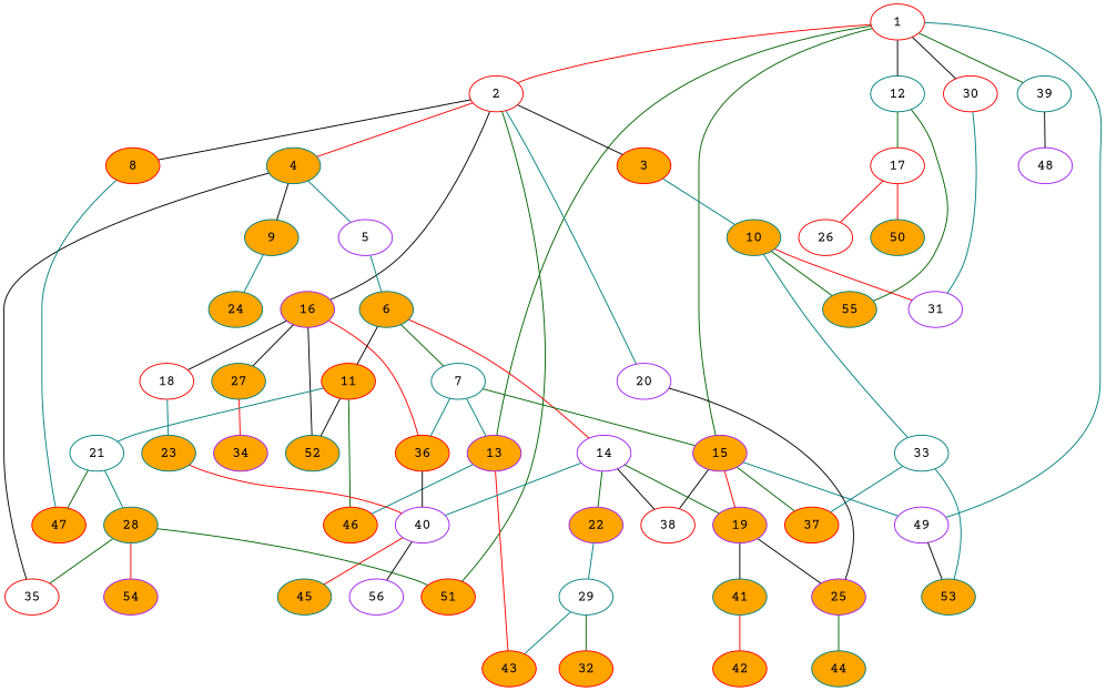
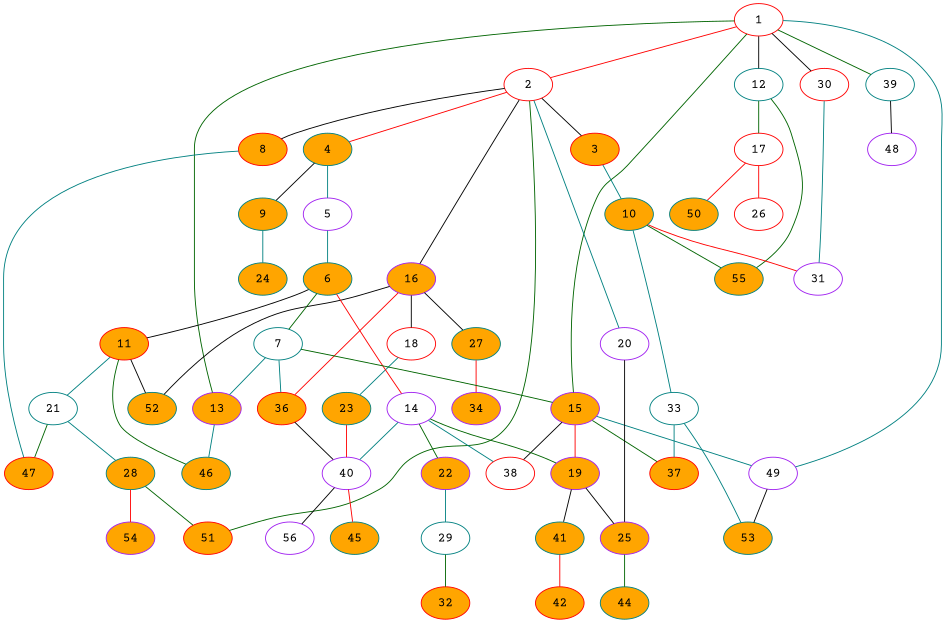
  graph {
    fontname="Courier Prime"
    node [color=teal fillcolor=orange fontname="Courier Prime" style=filled]
    edge [color=black fontname="Courier Prime" weight=1.0]
    1 [color=red fillcolor=white]
    2 [color=red fillcolor=white]
    12 [fillcolor=white]
    13 [color=purple]
    15 [color=purple]
    30 [color=red fillcolor=white]
    39 [fillcolor=white]
    49 [color=purple fillcolor=white]
    3 [color=red]
    4
    8 [color=red]
    16 [color=purple]
    20 [color=purple fillcolor=white]
    51 [color=red]
    55
    17 [color=red fillcolor=white]
-   46 [color=red]
-   43 [color=red]
+   46
    37 [color=red]
    19 [color=purple]
    38 [color=red fillcolor=white]
    31 [color=purple fillcolor=white]
    48 [color=purple fillcolor=white]
    53
    10
    5 [color=purple fillcolor=white]
    9
-   35 [color=red fillcolor=white]
    47 [color=red]
    36 [color=red]
    52
    18 [color=red fillcolor=white]
    27
    25 [color=purple]
    33 [fillcolor=white]
    6
    24
    7 [fillcolor=white]
    11 [color=red]
    14 [color=purple fillcolor=white]
    21 [fillcolor=white]
    22 [color=purple]
    40 [color=purple fillcolor=white]
    28
    26 [color=red fillcolor=white]
    50
    41
    29 [fillcolor=white]
    45
    56 [color=purple fillcolor=white]
    23
    34 [color=purple]
    44
    42 [color=red]
    54 [color=purple]
    32 [color=red]
    1 -- 2 [color=red]
    1 -- 12
    1 -- 13 [color=darkgreen]
    1 -- 15 [color=darkgreen]
    1 -- 30
    1 -- 39 [color=darkgreen]
    1 -- 49 [color=teal]
    2 -- 3 [weight=2.0]
    2 -- 4 [color=red]
    2 -- 8
    2 -- 16
    2 -- 20 [color=teal]
    2 -- 51 [color=darkgreen]
    12 -- 55 [color=darkgreen]
    12 -- 17 [color=darkgreen]
    13 -- 46 [color=teal]
-   13 -- 43 [color=red]
    15 -- 49 [color=teal]
    15 -- 37 [color=darkgreen]
    15 -- 19 [color=red]
    15 -- 38
    30 -- 31 [color=teal]
    39 -- 48
    49 -- 53
    3 -- 10 [color=teal]
    4 -- 5 [color=teal]
    4 -- 9
-   4 -- 35
    8 -- 47 [color=teal]
    16 -- 36 [color=red]
    16 -- 52
    16 -- 18
    16 -- 27
    20 -- 25
    17 -- 26 [color=red]
    17 -- 50 [color=red]
    19 -- 25
    19 -- 41
    10 -- 55 [color=darkgreen]
    10 -- 31 [color=red]
    10 -- 33 [color=teal]
    5 -- 6 [color=teal]
    9 -- 24 [color=teal]
    36 -- 40
    18 -- 23 [color=teal]
    27 -- 34 [color=red]
    25 -- 44 [color=darkgreen]
    33 -- 37 [color=teal]
    33 -- 53 [color=teal]
    6 -- 7 [color=darkgreen]
    6 -- 11
    6 -- 14 [color=red]
    7 -- 13 [color=teal]
    7 -- 15 [color=darkgreen]
    7 -- 36 [color=teal]
    11 -- 46 [color=darkgreen]
    11 -- 52
    11 -- 21 [color=teal]
    14 -- 19 [color=darkgreen]
-   14 -- 38
+   14 -- 38 [color=teal]
    14 -- 22 [color=darkgreen]
    14 -- 40 [color=teal]
    21 -- 47 [color=darkgreen]
    21 -- 28 [color=teal]
    22 -- 29 [color=teal]
    40 -- 45 [color=red]
    40 -- 56
    28 -- 51 [color=darkgreen]
-   28 -- 35 [color=darkgreen]
    28 -- 54 [color=red]
    41 -- 42 [color=red]
-   29 -- 43 [color=teal]
    29 -- 32 [color=darkgreen]
    23 -- 40 [color=red]
  }
